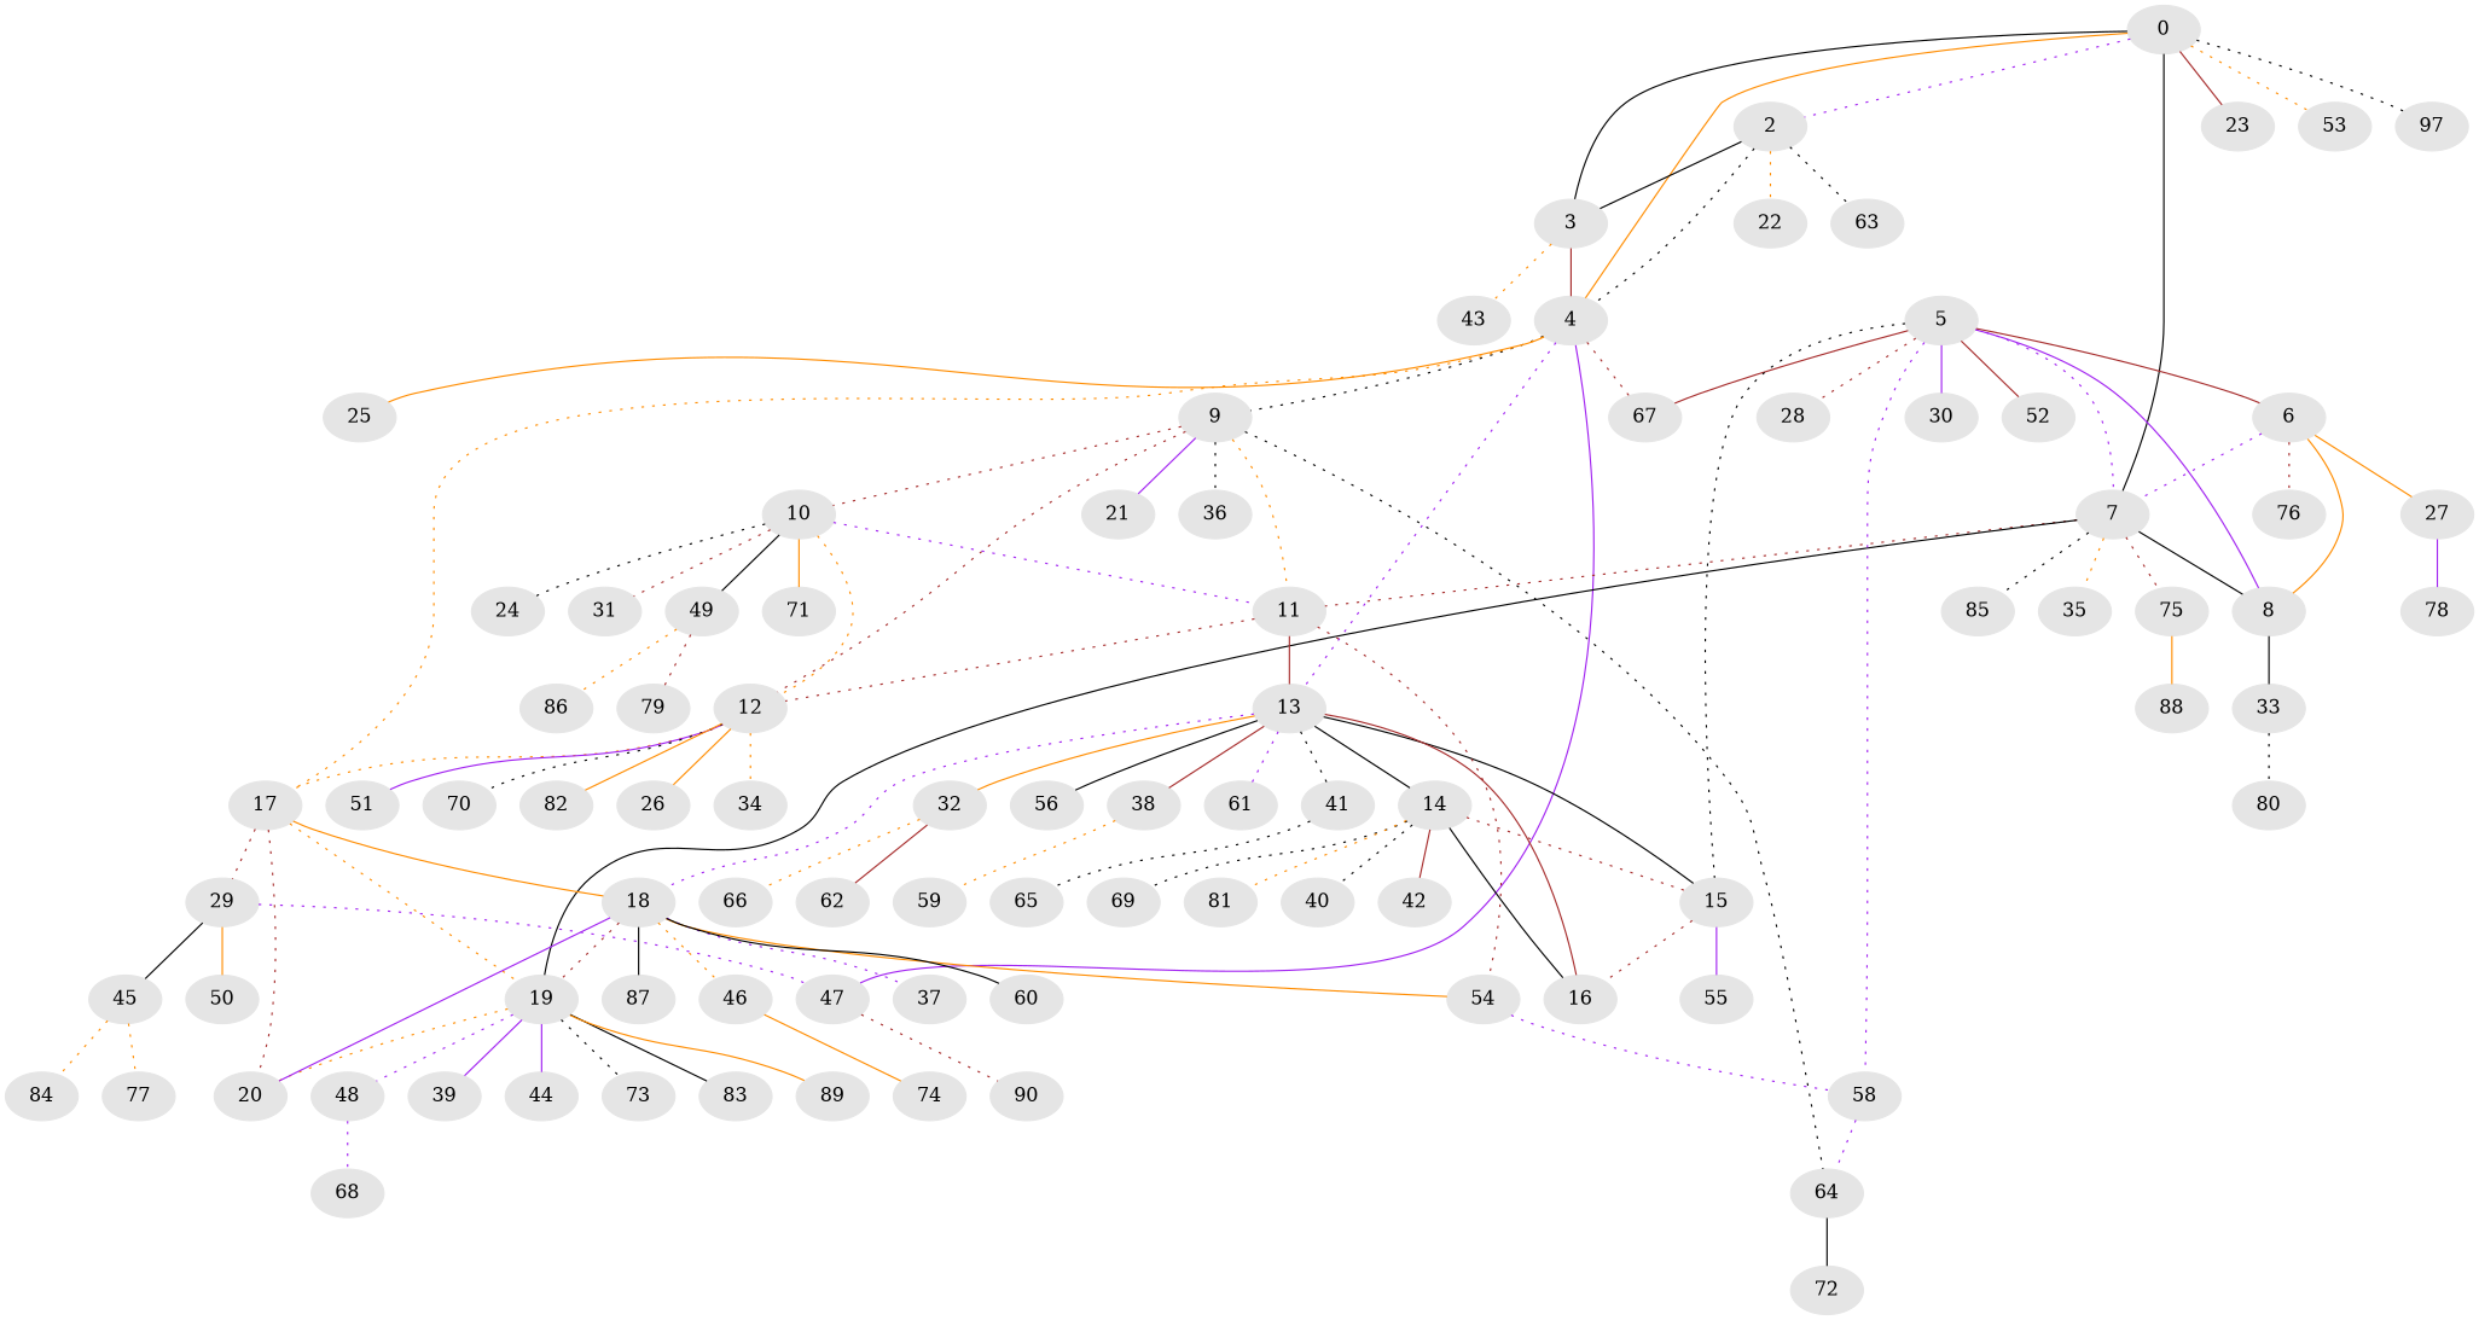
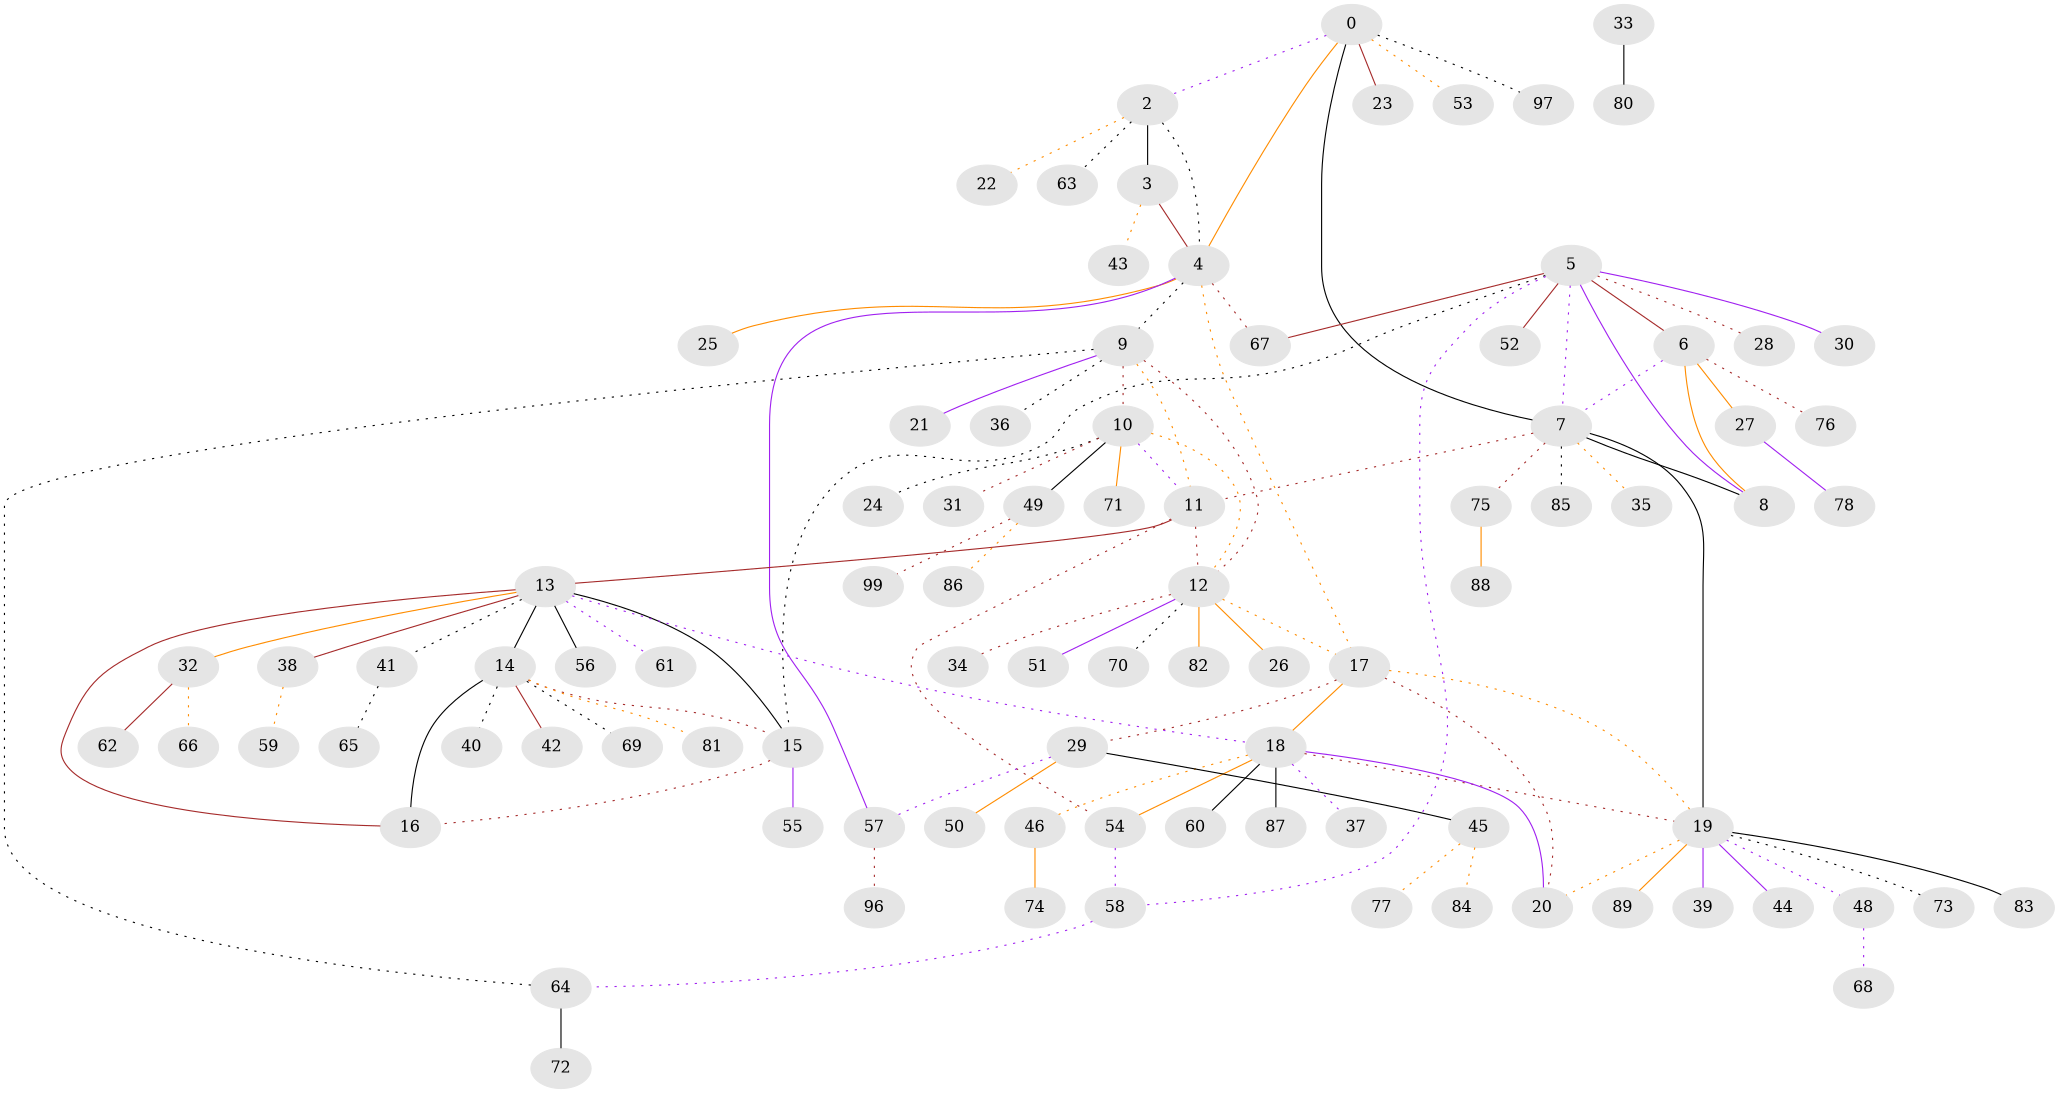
  graph {
    node [color=gray90 style=filled]
    edge [color=black style=dotted]
    n1 [label=0]
    2
    3
    4
    7
    23
    53
    n8 [label=97]
    22
    63
    43
    9
    13
    17
    25
-   47
+   47 [label=57]
    67
    8
    11
    19
    35
    75
    85
    10
    12
    21
    36
    64
    15
    14
    16
    18
    32
    38
    41
    56
    61
    20
    29
-   90
+   90 [label=96]
    5
    6
    28
    30
    52
    58
    27
    76
    33
    55
    78
    54
    39
    44
    48
    73
    83
    89
    88
    80
    24
    31
    49
    71
    26
    34
    51
    70
    82
    72
-   79
+   79 [label=99]
    86
    40
    42
    69
    81
    37
    46
    60
    87
    62
    66
    59
    65
    45
    50
    74
    68
    77
    84
    n1 -- 2 [color=purple]
-   n1 -- 3 [style=solid]
    n1 -- 4 [color=darkorange style=solid]
    n1 -- 7 [style=solid]
    n1 -- 23 [color=brown style=solid]
    n1 -- 53 [color=darkorange]
    n1 -- n8
    2 -- 3 [style=solid]
    2 -- 4
    2 -- 22 [color=darkorange]
    2 -- 63
    3 -- 4 [color=brown style=solid]
    3 -- 43 [color=darkorange]
    4 -- 9
-   4 -- 13 [color=purple]
    4 -- 17 [color=darkorange]
    4 -- 25 [color=darkorange style=solid]
    4 -- 47 [color=purple style=solid]
    4 -- 67 [color=brown]
    7 -- 8 [style=solid]
    7 -- 11 [color=brown]
    7 -- 19 [style=solid]
    7 -- 35 [color=darkorange]
    7 -- 75 [color=brown]
    7 -- 85
    9 -- 11 [color=darkorange]
    9 -- 10 [color=brown]
    9 -- 12 [color=brown]
    9 -- 21 [color=purple style=solid]
    9 -- 36
    9 -- 64
    13 -- 15 [style=solid]
    13 -- 14 [style=solid]
    13 -- 16 [color=brown style=solid]
    13 -- 18 [color=purple]
    13 -- 32 [color=darkorange style=solid]
    13 -- 38 [color=brown style=solid]
    13 -- 41
    13 -- 56 [style=solid]
    13 -- 61 [color=purple]
    17 -- 19 [color=darkorange]
    17 -- 18 [color=darkorange style=solid]
    17 -- 20 [color=brown]
    17 -- 29 [color=brown]
    47 -- 90 [color=brown]
-   8 -- 33 [style=solid]
    11 -- 13 [color=brown style=solid]
    11 -- 12 [color=brown]
    11 -- 54 [color=brown]
    19 -- 20 [color=darkorange]
    19 -- 39 [color=purple style=solid]
    19 -- 44 [color=purple style=solid]
    19 -- 48 [color=purple]
    19 -- 73
    19 -- 83 [style=solid]
    19 -- 89 [color=darkorange style=solid]
    75 -- 88 [color=darkorange style=solid]
    10 -- 11 [color=purple]
    10 -- 12 [color=darkorange]
    10 -- 24
    10 -- 31 [color=brown]
    10 -- 49 [style=solid]
    10 -- 71 [color=darkorange style=solid]
    12 -- 17 [color=darkorange]
    12 -- 26 [color=darkorange style=solid]
-   12 -- 34 [color=darkorange]
+   12 -- 34 [color=brown]
    12 -- 51 [color=purple style=solid]
    12 -- 70
    12 -- 82 [color=darkorange style=solid]
    64 -- 72 [style=solid]
    15 -- 16 [color=brown]
    15 -- 55 [color=purple style=solid]
    14 -- 15 [color=brown]
    14 -- 16 [style=solid]
    14 -- 40
    14 -- 42 [color=brown style=solid]
    14 -- 69
    14 -- 81 [color=darkorange]
    18 -- 19 [color=brown]
    18 -- 20 [color=purple style=solid]
    18 -- 54 [color=darkorange style=solid]
    18 -- 37 [color=purple]
    18 -- 46 [color=darkorange]
    18 -- 60 [style=solid]
    18 -- 87 [style=solid]
    32 -- 62 [color=brown style=solid]
    32 -- 66 [color=darkorange]
    38 -- 59 [color=darkorange]
    41 -- 65
    29 -- 47 [color=purple]
    29 -- 45 [style=solid]
    29 -- 50 [color=darkorange style=solid]
    5 -- 7 [color=purple]
    5 -- 67 [color=brown style=solid]
    5 -- 8 [color=purple style=solid]
    5 -- 15
    5 -- 6 [color=brown style=solid]
    5 -- 28 [color=brown]
    5 -- 30 [color=purple style=solid]
    5 -- 52 [color=brown style=solid]
    5 -- 58 [color=purple]
    6 -- 7 [color=purple]
    6 -- 8 [color=darkorange style=solid]
    6 -- 27 [color=darkorange style=solid]
    6 -- 76 [color=brown]
    58 -- 64 [color=purple]
    27 -- 78 [color=purple style=solid]
-   33 -- 80
+   33 -- 80 [style=solid]
    54 -- 58 [color=purple]
    48 -- 68 [color=purple]
    49 -- 79 [color=brown]
    49 -- 86 [color=darkorange]
    46 -- 74 [color=darkorange style=solid]
    45 -- 77 [color=darkorange]
    45 -- 84 [color=darkorange]
  }
